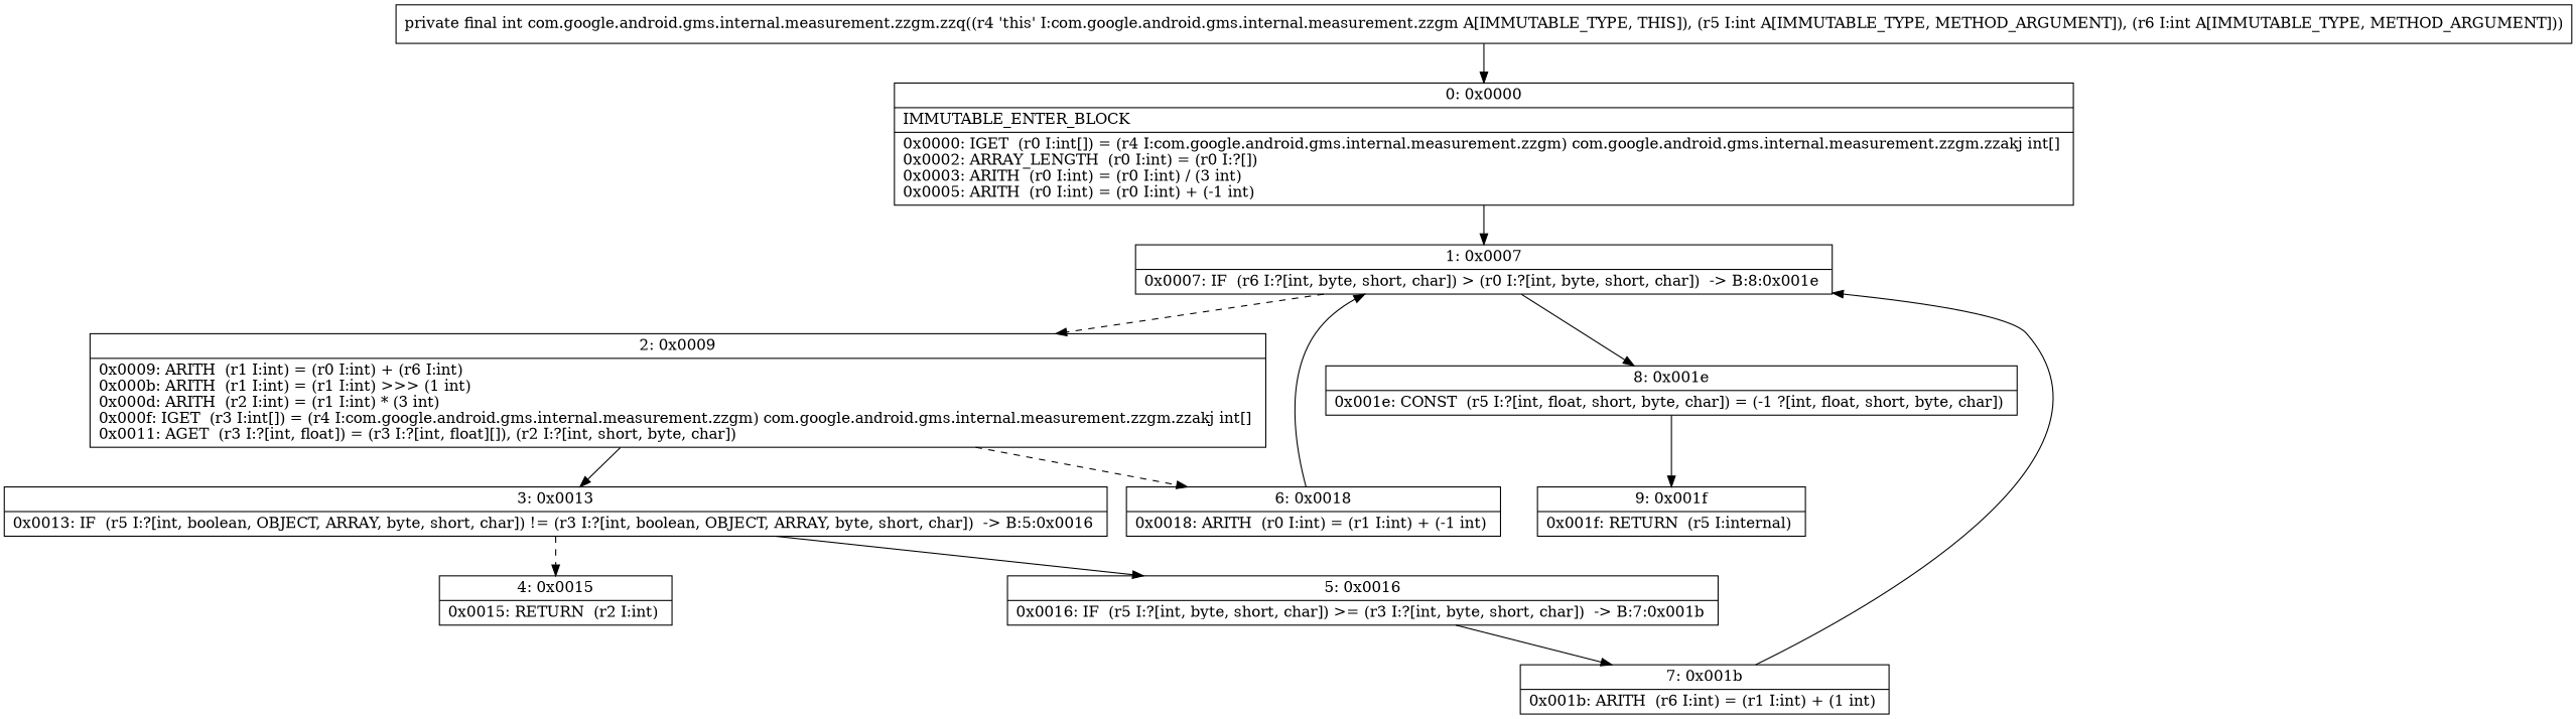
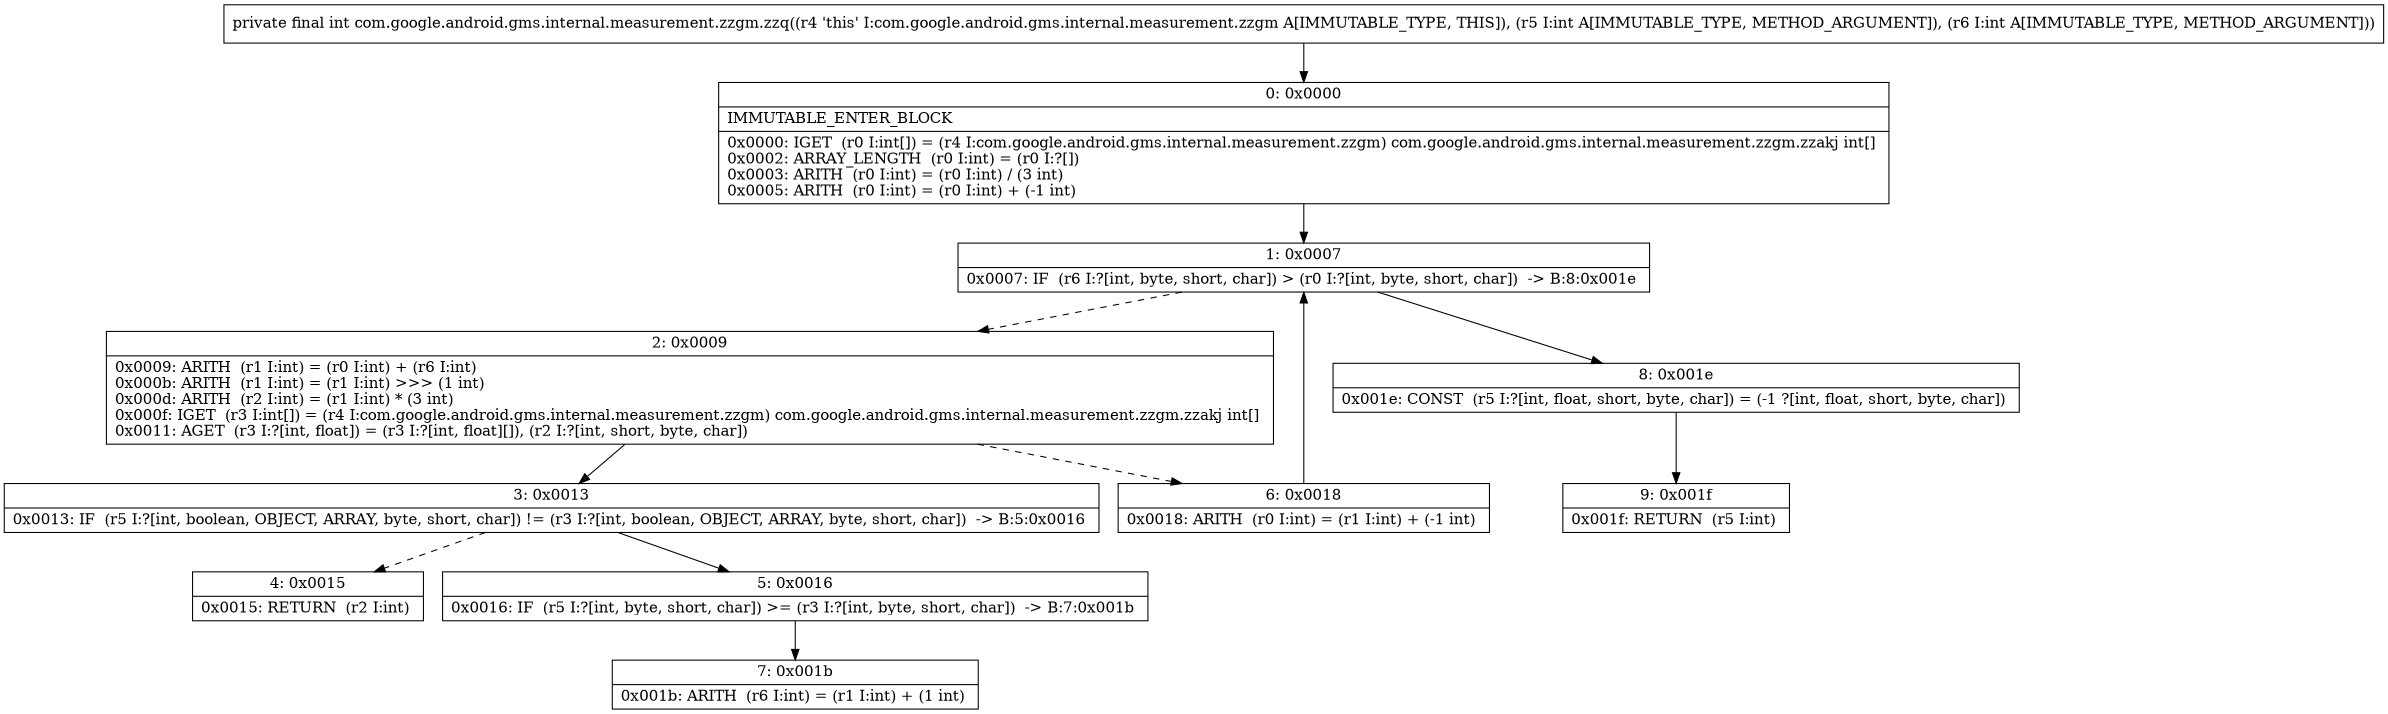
  digraph {
    node [shape=record]
    n1 [label="{0\:\ 0x0000|IMMUTABLE_ENTER_BLOCK\l|0x0000: IGET  (r0 I:int[]) = (r4 I:com.google.android.gms.internal.measurement.zzgm) com.google.android.gms.internal.measurement.zzgm.zzakj int[] \l0x0002: ARRAY_LENGTH  (r0 I:int) = (r0 I:?[]) \l0x0003: ARITH  (r0 I:int) = (r0 I:int) \/ (3 int) \l0x0005: ARITH  (r0 I:int) = (r0 I:int) + (\-1 int) \l}"]
    n2 [label="{1\:\ 0x0007|0x0007: IF  (r6 I:?[int, byte, short, char]) \> (r0 I:?[int, byte, short, char])  \-\> B:8:0x001e \l}"]
    n3 [label="{2\:\ 0x0009|0x0009: ARITH  (r1 I:int) = (r0 I:int) + (r6 I:int) \l0x000b: ARITH  (r1 I:int) = (r1 I:int) \>\>\> (1 int) \l0x000d: ARITH  (r2 I:int) = (r1 I:int) * (3 int) \l0x000f: IGET  (r3 I:int[]) = (r4 I:com.google.android.gms.internal.measurement.zzgm) com.google.android.gms.internal.measurement.zzgm.zzakj int[] \l0x0011: AGET  (r3 I:?[int, float]) = (r3 I:?[int, float][]), (r2 I:?[int, short, byte, char]) \l}"]
    n4 [label="{8\:\ 0x001e|0x001e: CONST  (r5 I:?[int, float, short, byte, char]) = (\-1 ?[int, float, short, byte, char]) \l}"]
    n5 [label="{3\:\ 0x0013|0x0013: IF  (r5 I:?[int, boolean, OBJECT, ARRAY, byte, short, char]) != (r3 I:?[int, boolean, OBJECT, ARRAY, byte, short, char])  \-\> B:5:0x0016 \l}"]
    n6 [label="{6\:\ 0x0018|0x0018: ARITH  (r0 I:int) = (r1 I:int) + (\-1 int) \l}"]
-   n7 [label="{9\:\ 0x001f|0x001f: RETURN  (r5 I:internal) \l}"]
+   n7 [label="{9\:\ 0x001f|0x001f: RETURN  (r5 I:int) \l}"]
    n8 [label="{4\:\ 0x0015|0x0015: RETURN  (r2 I:int) \l}"]
    n9 [label="{5\:\ 0x0016|0x0016: IF  (r5 I:?[int, byte, short, char]) \>= (r3 I:?[int, byte, short, char])  \-\> B:7:0x001b \l}"]
    n10 [label="{7\:\ 0x001b|0x001b: ARITH  (r6 I:int) = (r1 I:int) + (1 int) \l}"]
    n11 [label="{private final int com.google.android.gms.internal.measurement.zzgm.zzq((r4 'this' I:com.google.android.gms.internal.measurement.zzgm A[IMMUTABLE_TYPE, THIS]), (r5 I:int A[IMMUTABLE_TYPE, METHOD_ARGUMENT]), (r6 I:int A[IMMUTABLE_TYPE, METHOD_ARGUMENT])) }"]
    n1 -> n2
    n2 -> n3 [style=dashed]
    n2 -> n4
    n3 -> n5
    n3 -> n6 [style=dashed]
    n4 -> n7
    n5 -> n8 [style=dashed]
    n5 -> n9
    n6 -> n2
    n9 -> n10
-   n10 -> n2
    n11 -> n1
  }
